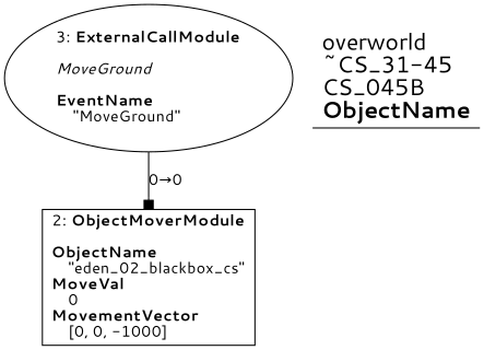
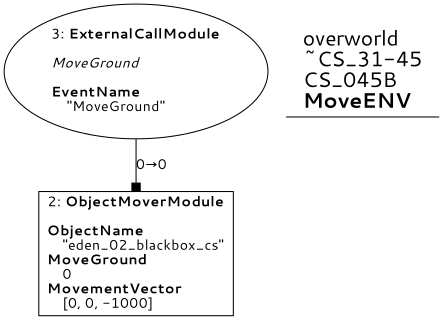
  digraph {
    fontname="Segoe UI"
    splines=spline
    node [fontname="Segoe UI"]
-   n1 [label=<2: <b>ObjectMoverModule</b><br/><br/><b>ObjectName</b><br align="left"/>    &quot;eden_02_blackbox_cs&quot;<br align="left"/><b>MoveVal</b><br align="left"/>    0<br align="left"/><b>MovementVector</b><br align="left"/>    [0, 0, -1000]<br align="left"/>> shape=box]
+   n1 [label=<2: <b>ObjectMoverModule</b><br/><br/><b>ObjectName</b><br align="left"/>    &quot;eden_02_blackbox_cs&quot;<br align="left"/><b>MoveGround</b><br align="left"/>    0<br align="left"/><b>MovementVector</b><br align="left"/>    [0, 0, -1000]<br align="left"/>> shape=box]
    n2 [label=<3: <b>ExternalCallModule</b><br/><br/><i>MoveGround<br align="left"/></i><br align="left"/><b>EventName</b><br align="left"/>    &quot;MoveGround&quot;<br align="left"/>> shape=oval]
-   n3 [label=<<font point-size="20">overworld<br align="left"/>~CS_31-45<br align="left"/>CS_045B<br align="left"/><b>ObjectName</b><br align="left"/></font>> shape=underline]
+   n3 [label=<<font point-size="20">overworld<br align="left"/>~CS_31-45<br align="left"/>CS_045B<br align="left"/><b>MoveENV</b><br align="left"/></font>> shape=underline]
    n2 -> n1 [fontname="Segoe UI" label="0→0" arrowhead=box]
  }
